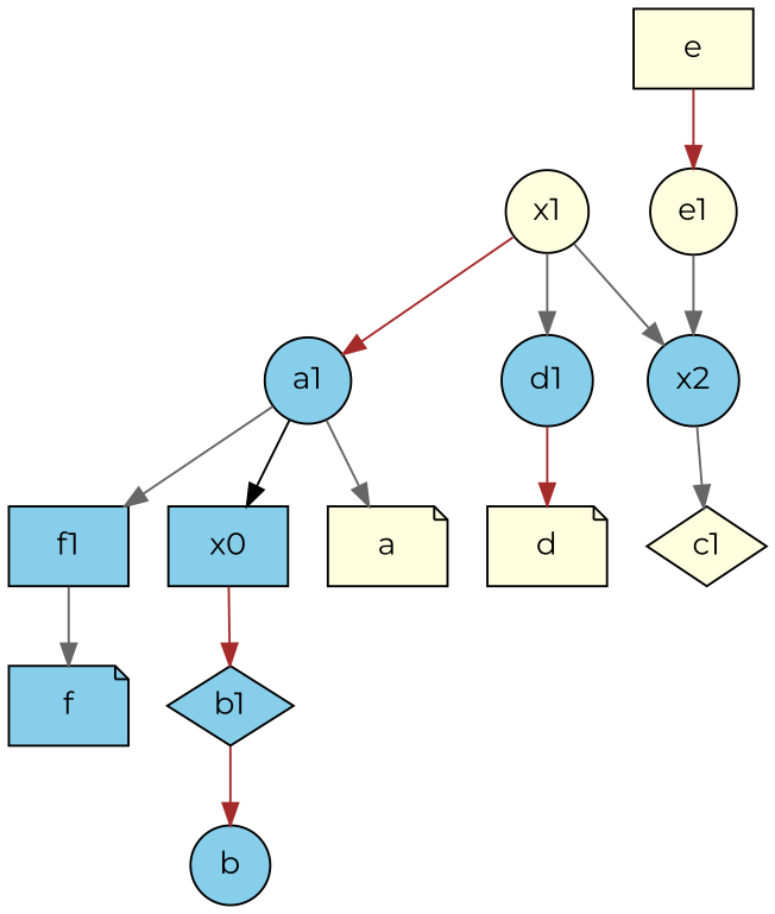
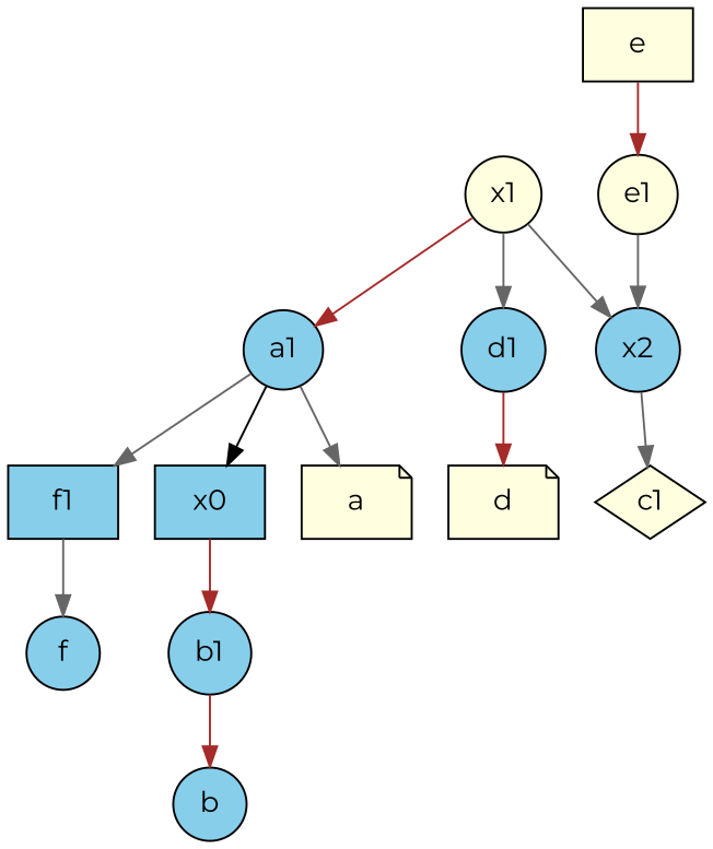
  digraph {
    fontname=Montserrat
    node [fillcolor=skyblue fontname=Montserrat shape=circle style=filled]
    edge [color=gray40 fontname=Montserrat]
    f1 [shape=box]
    a1
    x0 [shape=box]
    a [fillcolor=lightyellow shape=note]
-   f [shape=note]
-   b1 [shape=diamond]
+   f
+   b1
    x1 [fillcolor=lightyellow]
    d1
    x2
    d [fillcolor=lightyellow shape=note]
    c1 [fillcolor=lightyellow shape=diamond]
    e [fillcolor=lightyellow shape=box]
    e1 [fillcolor=lightyellow]
    b
    f1 -> f
    a1 -> f1
    a1 -> x0 [color=black]
    a1 -> a
    x0 -> b1 [color=brown]
    b1 -> b [color=brown]
    x1 -> a1 [color=brown]
    x1 -> d1
    x1 -> x2
    d1 -> d [color=brown]
    x2 -> c1
    e -> e1 [color=brown]
    e1 -> x2
  }
